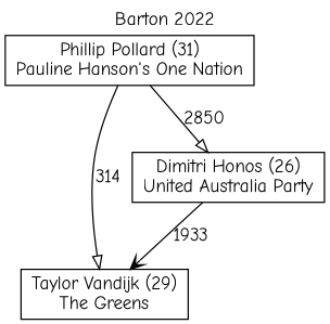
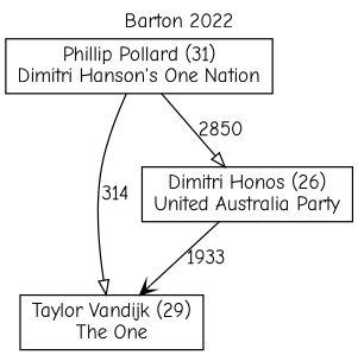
  digraph {
    fontname="Comic Neue"
    label="Barton 2022"
    labelloc=t
    mclimit=10
    node [fontname="Comic Neue" shape=box]
    edge [arrowhead=onormal fontname="Comic Neue"]
-   n1 [label="Phillip Pollard (31)\nPauline Hanson's One Nation"]
-   n2 [label="Taylor Vandijk (29)\nThe Greens"]
+   n1 [label="Phillip Pollard (31)\nDimitri Hanson's One Nation"]
+   n2 [label="Taylor Vandijk (29)\nThe One"]
    n3 [label="Dimitri Honos (26)\nUnited Australia Party"]
    n1 -> n2 [label=314]
    n1 -> n3 [label=2850]
    n3 -> n2 [arrowhead=vee label=1933]
  }
